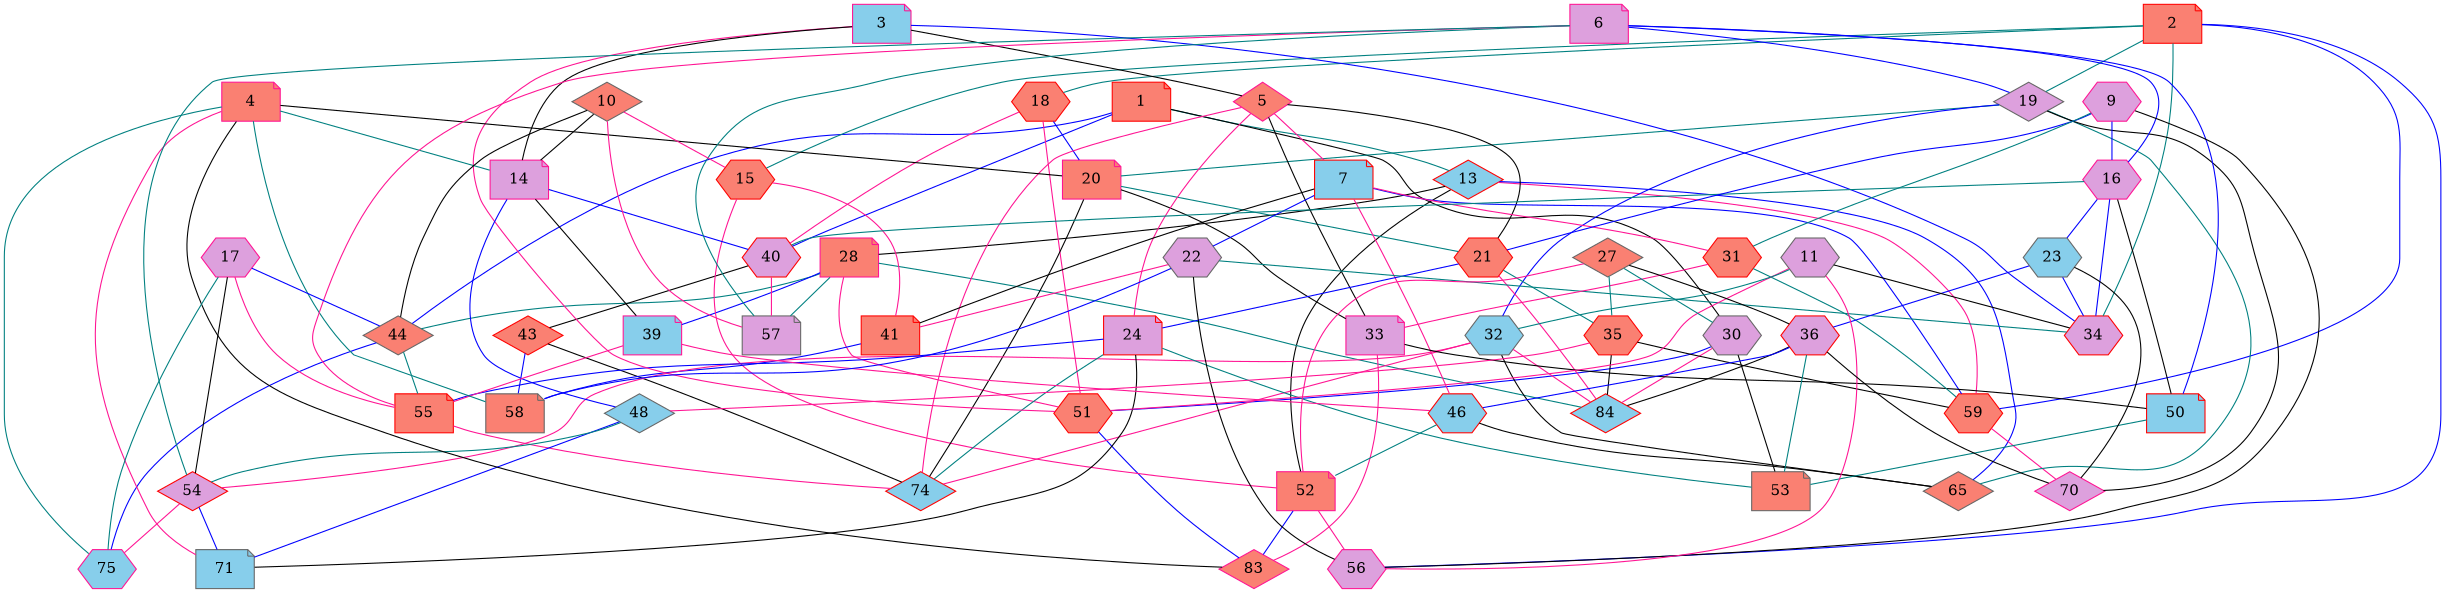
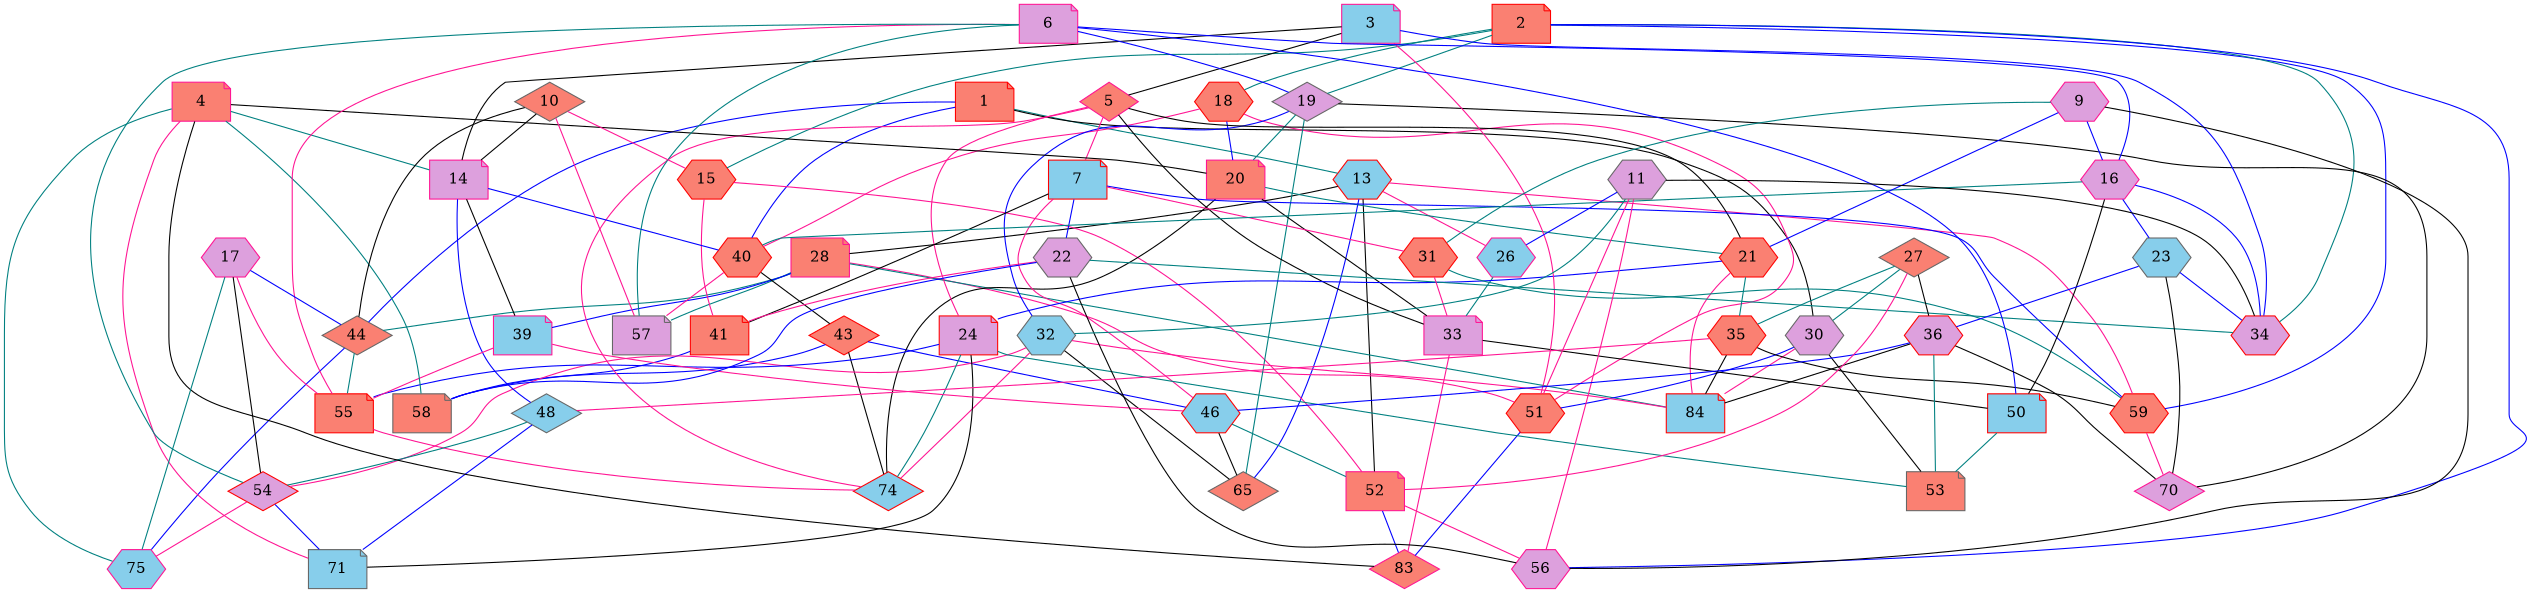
  graph {
    node [color=red fillcolor=salmon shape=hexagon style=filled]
    edge [color=deeppink]
-   13 [fillcolor=skyblue shape=diamond super="+49"]
+   13 [fillcolor=skyblue super="+49"]
    59 [super="+62"]
+   26 [color=deeppink fillcolor=skyblue]
    28 [color=deeppink shape=note super="+29"]
    52 [color=deeppink shape=note super="+81"]
    65 [color=gray40 shape=diamond]
    1 [shape=note]
    30 [color=gray40 fillcolor=plum super="+45"]
-   40 [fillcolor=plum super="+88"]
+   40 [super="+88"]
    44 [color=gray40 shape=diamond super="+60"]
    51 [super="+77"]
-   84 [fillcolor=skyblue shape=diamond super="+86"]
+   84 [fillcolor=skyblue shape=note super="+86"]
    53 [color=gray40 shape=note]
    57 [color=gray40 fillcolor=plum shape=note]
    43 [shape=diamond super="+47"]
    75 [color=deeppink fillcolor=skyblue]
    55 [shape=note super="+61"]
    2 [shape=note super="+80"]
    15
    18
    19 [color=gray40 fillcolor=plum shape=diamond super="+69"]
    34 [fillcolor=plum super="+67"]
    56 [color=deeppink fillcolor=plum super="+72"]
    41 [shape=note]
    20 [color=deeppink shape=note super="+87"]
    32 [color=gray40 fillcolor=skyblue super="+78"]
    70 [color=deeppink fillcolor=plum shape=diamond]
    5 [color=deeppink shape=diamond super="+37"]
    7 [fillcolor=skyblue shape=note super="+73"]
    21 [super="+42"]
    24 [fillcolor=plum shape=note super="+79"]
    33 [color=deeppink fillcolor=plum shape=note super="+76"]
    74 [fillcolor=skyblue shape=diamond super="+82"]
    3 [color=deeppink fillcolor=skyblue shape=note]
    14 [color=deeppink fillcolor=plum shape=note super="+25"]
    39 [color=deeppink fillcolor=skyblue shape=note]
    48 [color=gray40 fillcolor=skyblue shape=diamond]
    83 [color=deeppink shape=diamond]
    4 [color=deeppink shape=note super="+90"]
    58 [color=gray40 shape=note]
    71 [color=gray40 fillcolor=skyblue shape=note]
    22 [color=gray40 fillcolor=plum super="+64"]
    31
    46 [fillcolor=skyblue super="+89"]
    35 [super="+68"]
    50 [fillcolor=skyblue shape=note]
    6 [color=deeppink fillcolor=plum shape=note super="+8"]
    n48 [color=deeppink fillcolor=plum label=16 super="+16"]
    54 [fillcolor=plum shape=diamond super="+66"]
    23 [color=gray40 fillcolor=skyblue]
    9 [color=deeppink fillcolor=plum]
    10 [color=gray40 shape=diamond]
    11 [color=gray40 fillcolor=plum super="+63"]
    36 [fillcolor=plum super="+85"]
    17 [color=deeppink fillcolor=plum]
    27 [color=gray40 shape=diamond super="+38"]
    13 -- 59
+   13 -- 26
    13 -- 28 [color=black]
    13 -- 52 [color=black]
    13 -- 65 [color=blue]
    59 -- 70
+   26 -- 33 [color=teal]
    28 -- 44 [color=teal]
    28 -- 51
    28 -- 84 [color=teal]
    28 -- 57 [color=teal]
    28 -- 39 [color=blue]
    52 -- 56
    52 -- 83 [color=blue]
    1 -- 13 [color=teal]
    1 -- 30 [color=black]
    1 -- 40 [color=blue]
    1 -- 44 [color=blue]
    30 -- 51 [color=blue]
    30 -- 84
    30 -- 53 [color=black]
    40 -- 57
    40 -- 43 [color=black]
    44 -- 75 [color=blue]
    44 -- 55 [color=teal]
    51 -- 83 [color=blue]
    43 -- 74 [color=black]
    43 -- 58 [color=blue]
+   43 -- 46 [color=blue]
    55 -- 74
    2 -- 59 [color=blue]
    2 -- 15 [color=teal]
    2 -- 18 [color=teal]
    2 -- 19 [color=teal]
    2 -- 34 [color=teal]
    2 -- 56 [color=blue]
    15 -- 52
    15 -- 41
    18 -- 40
    18 -- 51
    18 -- 20 [color=blue]
    19 -- 65 [color=teal]
    19 -- 20 [color=teal]
    19 -- 32 [color=blue]
    19 -- 70 [color=black]
    41 -- 58 [color=blue]
    20 -- 21 [color=teal]
    20 -- 33 [color=black]
    20 -- 74 [color=black]
    32 -- 65 [color=black]
    32 -- 84
    32 -- 74
    32 -- 54
    5 -- 7
    5 -- 21 [color=black]
    5 -- 24
    5 -- 33 [color=black]
    5 -- 74
    7 -- 59 [color=blue]
    7 -- 41 [color=black]
    7 -- 22 [color=blue]
    7 -- 31
    7 -- 46
    21 -- 84
    21 -- 24 [color=blue]
    21 -- 35 [color=teal]
    24 -- 53 [color=teal]
    24 -- 55 [color=blue]
    24 -- 74 [color=teal]
    24 -- 71 [color=black]
    33 -- 83
    33 -- 50 [color=black]
    3 -- 51
    3 -- 34 [color=blue]
    3 -- 5 [color=black]
    3 -- 14 [color=black]
    14 -- 40 [color=blue]
    14 -- 39 [color=black]
    14 -- 48 [color=blue]
    39 -- 55
    39 -- 46
    48 -- 71 [color=blue]
    48 -- 54 [color=teal]
    4 -- 75 [color=teal]
    4 -- 20 [color=black]
    4 -- 14 [color=teal]
    4 -- 83 [color=black]
    4 -- 58 [color=teal]
    4 -- 71
    22 -- 34 [color=teal]
    22 -- 56 [color=black weight=2]
    22 -- 41
    22 -- 58 [color=blue]
    31 -- 59 [color=teal]
    31 -- 33
    46 -- 52 [color=teal]
    46 -- 65 [color=black]
    35 -- 59 [color=black]
    35 -- 84 [color=black]
    35 -- 48
    50 -- 53 [color=teal]
    6 -- 57 [color=teal]
    6 -- 55
    6 -- 19 [color=blue]
    6 -- 50 [color=blue]
    6 -- n48 [color=blue]
    6 -- 54 [color=teal]
    n48 -- 40 [color=teal]
    n48 -- 34 [color=blue]
    n48 -- 50 [color=black]
    n48 -- 23 [color=blue]
    54 -- 75
    54 -- 71 [color=blue]
    23 -- 34 [color=blue]
    23 -- 70 [color=black]
    23 -- 36 [color=blue]
    9 -- 56 [color=black]
    9 -- 21 [color=blue]
    9 -- 31 [color=teal]
    9 -- n48 [color=blue]
    10 -- 44 [color=black]
    10 -- 57
    10 -- 15
    10 -- 14 [color=black]
+   11 -- 26 [color=blue weight=2]
    11 -- 51
    11 -- 34 [color=black]
    11 -- 56
    11 -- 32 [color=teal]
    36 -- 84 [color=black]
    36 -- 53 [color=teal]
    36 -- 70 [color=black]
    36 -- 46 [color=blue]
    17 -- 44 [color=blue]
    17 -- 75 [color=teal]
    17 -- 55
    17 -- 54 [color=black]
    27 -- 52
    27 -- 30 [color=teal]
    27 -- 35 [color=teal]
    27 -- 36 [color=black]
  }
